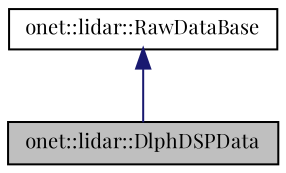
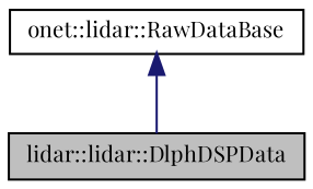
  digraph {
    fontname="Playfair Display"
    node [color=black fontname="Playfair Display" fontsize=10 shape=record style=filled]
-   n1 [fillcolor=grey75 fontcolor=black height=0.2 label="onet::lidar::DlphDSPData" width=0.4]
+   n1 [fillcolor=grey75 fontcolor=black height=0.2 label="lidar::lidar::DlphDSPData" width=0.4]
    n2 [fillcolor=white height=0.2 label="onet::lidar::RawDataBase" width=0.4]
    n2 -> n1 [color=midnightblue dir=back fontname="Playfair Display" fontsize=10 labelfontname=Helvetica labelfontsize=10 style=solid]
  }
